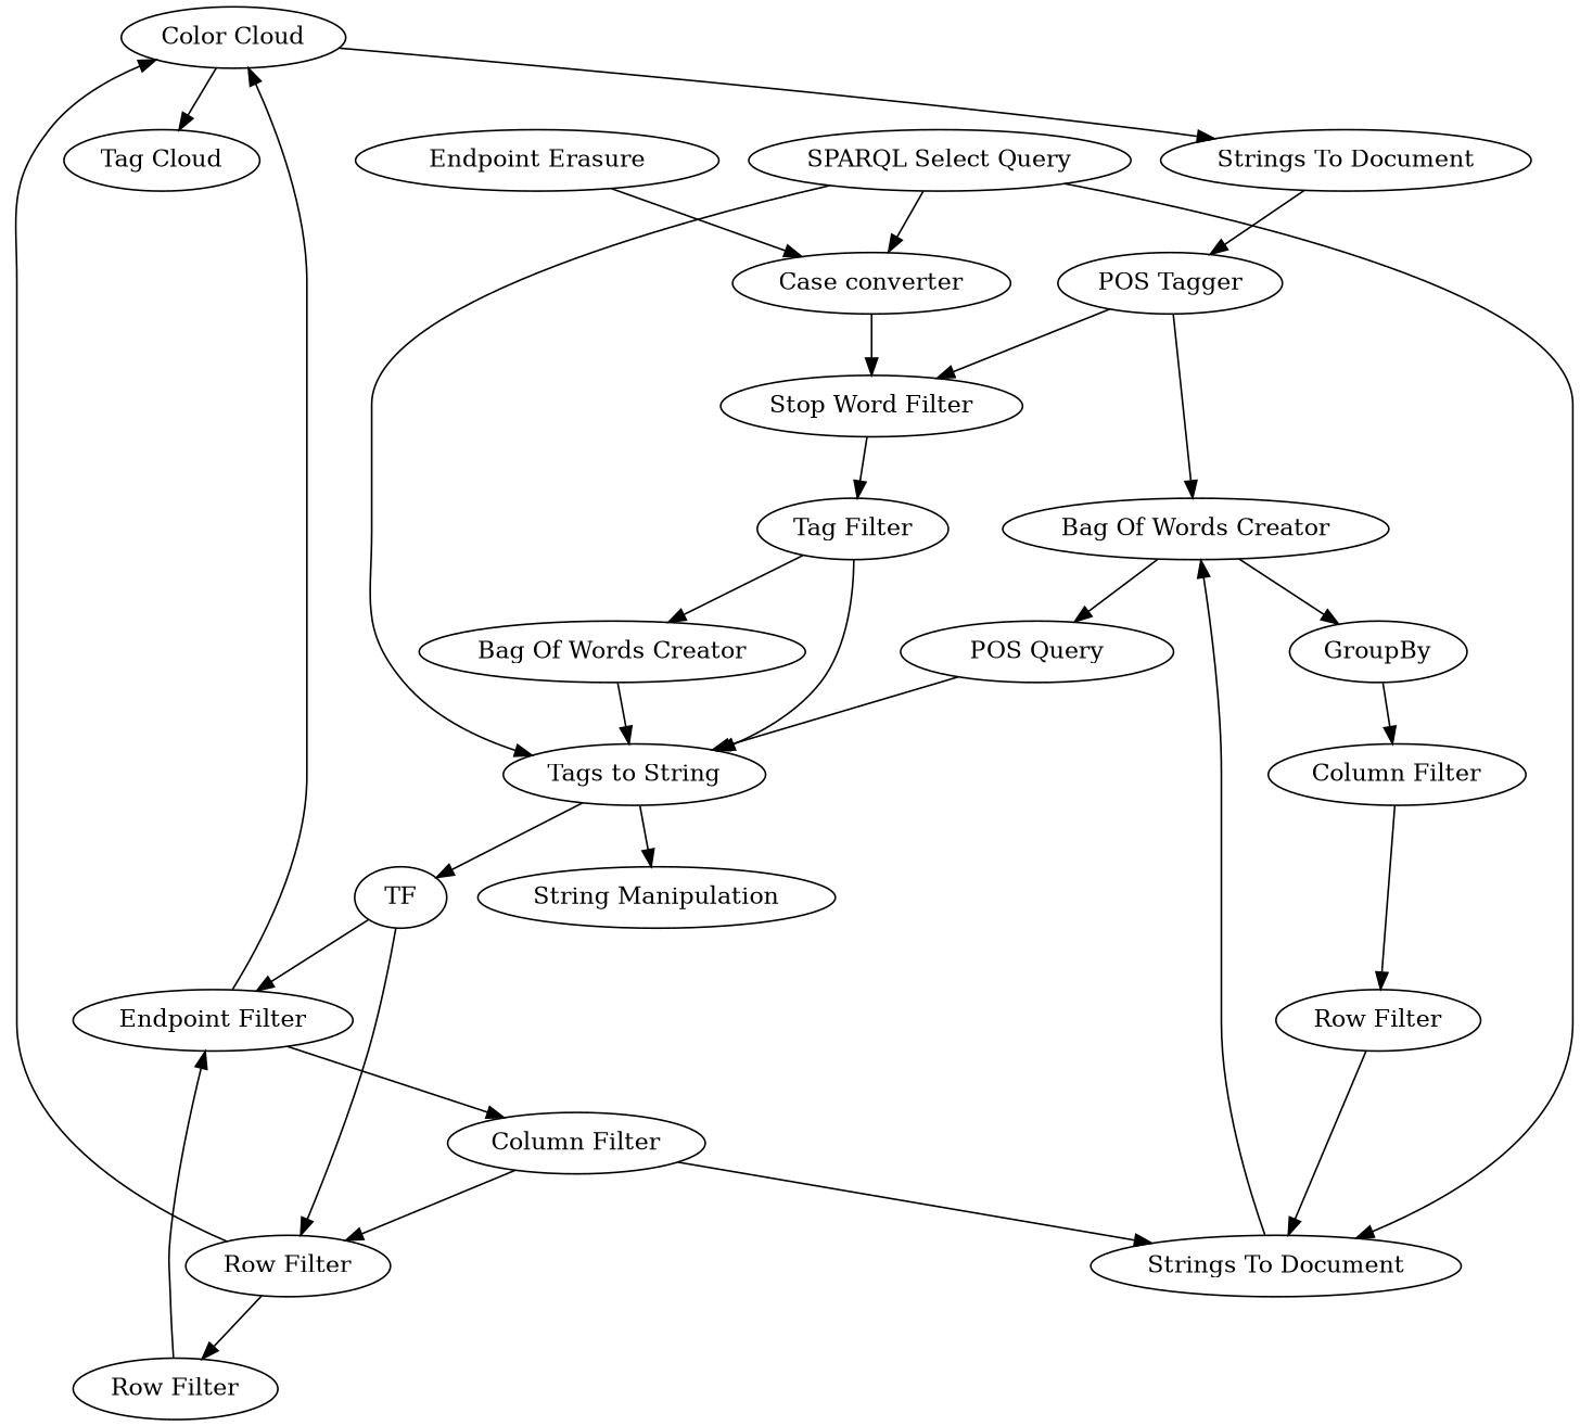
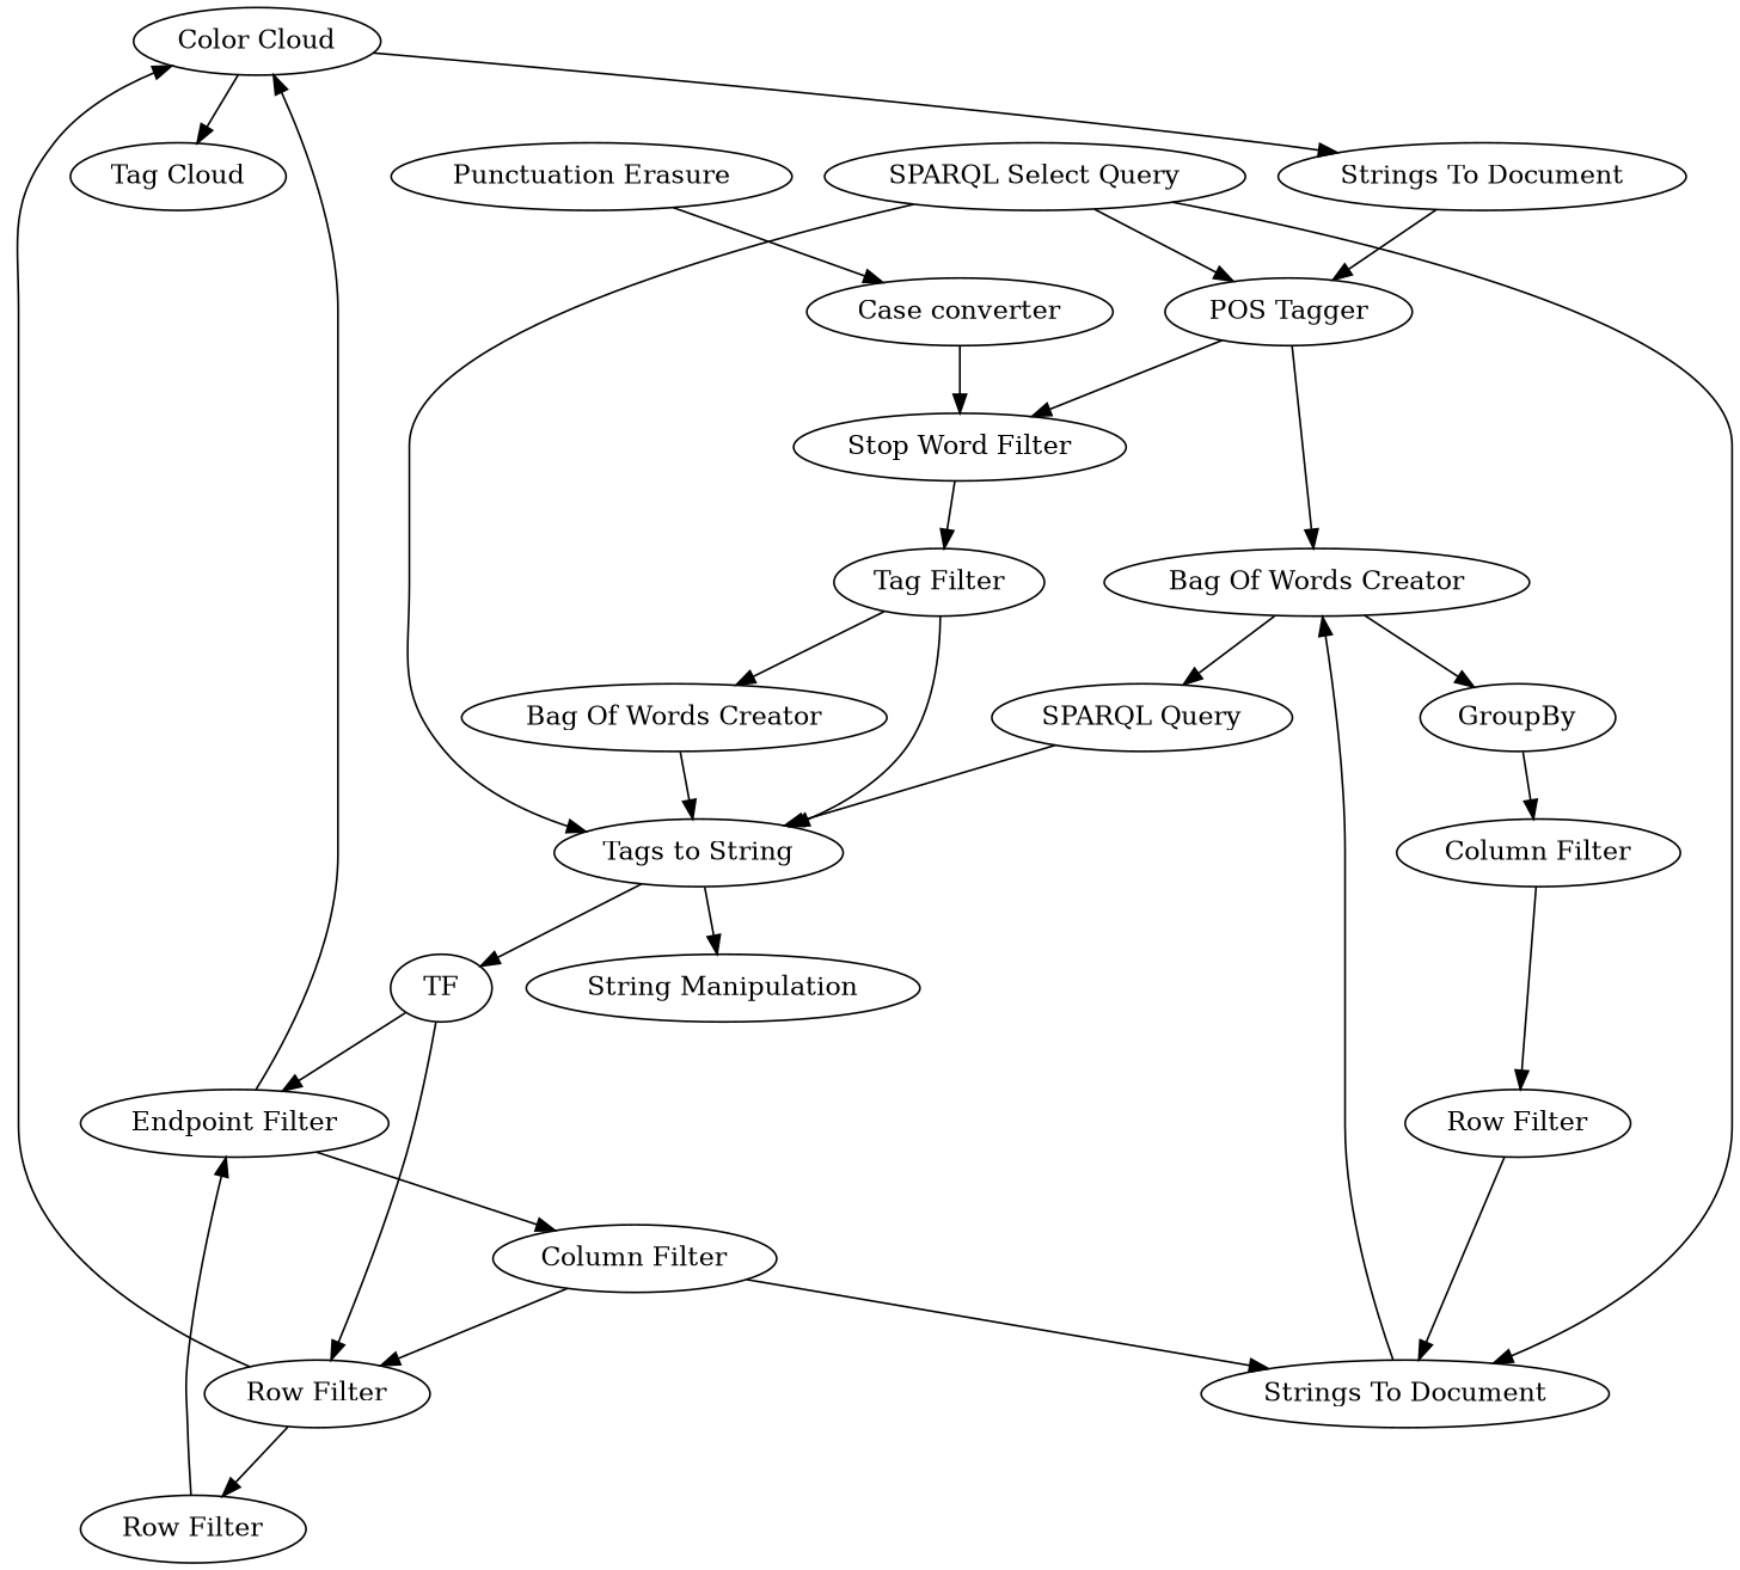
  digraph {
    rankdir=TB
    n1 [label="Color Cloud"]
    n2 [label="Strings To Document"]
    n3 [label="Tag Cloud"]
    n4 [label="POS Tagger"]
    n5 [label="Bag Of Words Creator"]
    n6 [label="Stop Word Filter"]
    n7 [label="String Manipulation"]
    n8 [label=TF]
    n9 [label="Endpoint Filter"]
    n10 [label="Row Filter"]
    n11 [label="Column Filter"]
    n12 [label="Tags to String"]
    n13 [label="Row Filter"]
    n14 [label="Strings To Document"]
-   n15 [label="POS Query"]
+   n15 [label="SPARQL Query"]
    n16 [label=GroupBy]
    n17 [label="Column Filter"]
    n18 [label="Tag Filter"]
    n19 [label="Bag Of Words Creator"]
-   n20 [label="Endpoint Erasure"]
+   n20 [label="Punctuation Erasure"]
    n21 [label="Case converter"]
    n22 [label="SPARQL Select Query"]
    n23 [label="Row Filter"]
    n1 -> n2
    n1 -> n3
    n2 -> n4
    n4 -> n5
    n4 -> n6
    n5 -> n15
    n5 -> n16
    n6 -> n18
    n8 -> n9
    n8 -> n10
    n9 -> n1
    n9 -> n11
    n10 -> n1
    n10 -> n13
    n11 -> n10
    n11 -> n14
    n12 -> n7
    n12 -> n8
    n13 -> n9
    n14 -> n5
    n15 -> n12
    n16 -> n17
    n17 -> n23
    n18 -> n12
    n18 -> n19
    n19 -> n12
    n20 -> n21
    n21 -> n6
-   n22 -> n21
+   n22 -> n4
    n22 -> n12
    n22 -> n14
    n23 -> n14
  }
